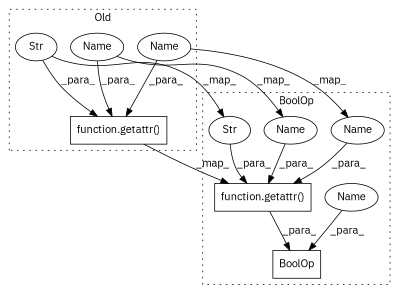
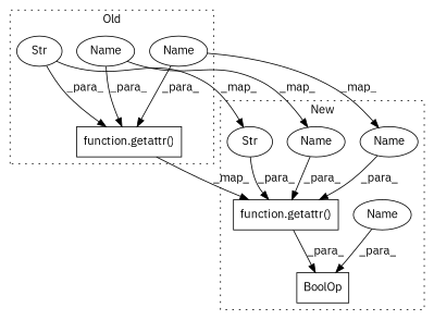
  digraph {
    fontname="IBM Plex Sans"
    node [a=87 l=1 s="9944,9969" shape=ellipse fontname="IBM Plex Sans"]
    edge [fontname="IBM Plex Sans"]
    n1 [a=75 l="8,1" label="function.getattr()" shape=box]
    n2 [a=66 l=10 label=Str s=9956]
    n3 [label=Name s=9968]
    n4 [l=2 label=Name s=9952]
    n5 [a=75 l="8,1" label="function.getattr()" shape=box]
    n6 [a=72 l=31 label=BoolOp s=9944 shape=box]
    n7 [a=66 l=10 label=Str s=9956]
    n8 [label=Name s=9974]
    n9 [label=Name s=9968]
    n10 [l=2 label=Name s=9952]
    subgraph cluster_1 {
      label=Old
      style=dotted
      n1
      n2
      n3
      n4
    }
    subgraph cluster_2 {
-     label=BoolOp
+     label=New
      style=dotted
      n5
      n6
      n7
      n8
      n9
      n10
    }
    n1 -> n5 [label=_map_]
    n2 -> n1 [label=_para_]
    n2 -> n7 [label=_map_]
    n3 -> n1 [label=_para_]
    n3 -> n9 [label=_map_]
    n4 -> n1 [label=_para_]
    n4 -> n10 [label=_map_]
    n5 -> n6 [label=_para_]
    n7 -> n5 [label=_para_]
    n8 -> n6 [label=_para_]
    n9 -> n5 [label=_para_]
    n10 -> n5 [label=_para_]
  }
